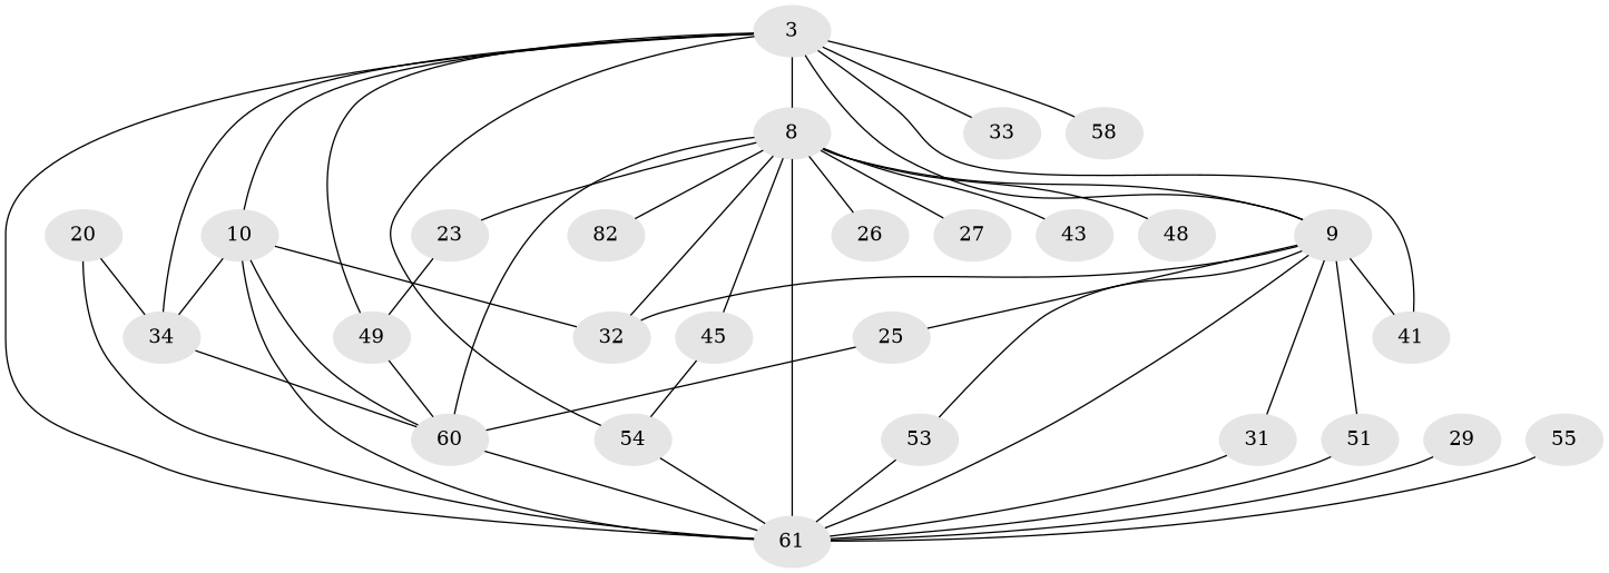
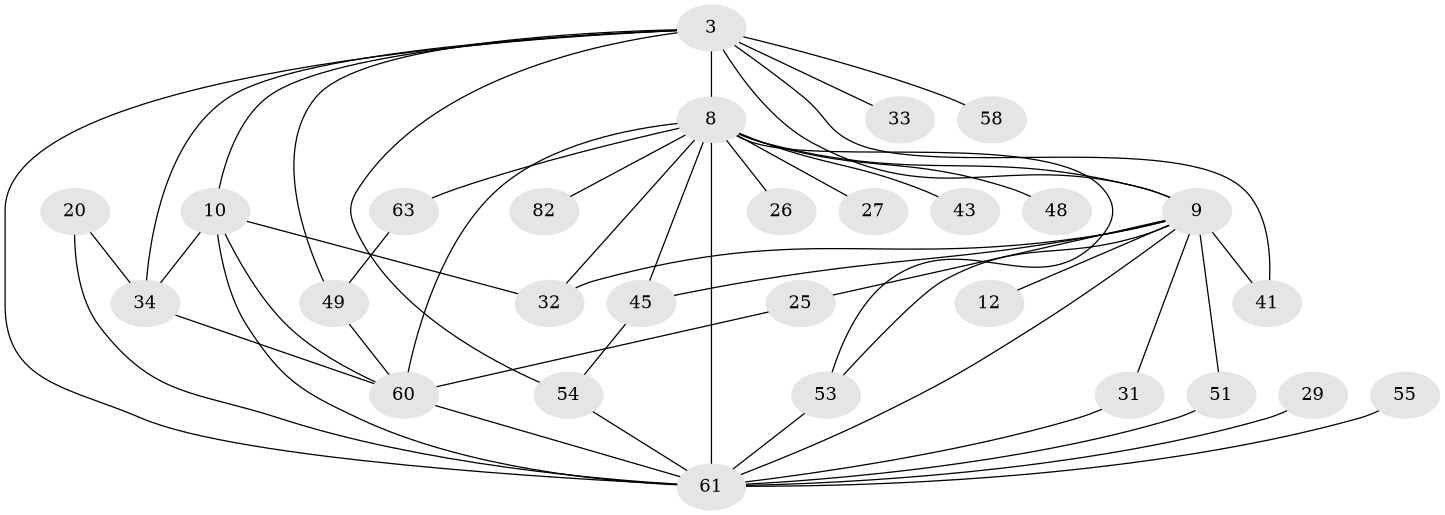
  graph {
    node [color=gray90 style=filled]
    3 [super="+1"]
    8 [super="+5"]
    9 [super="+7"]
    10 [super="+2"]
    33 [super="+19"]
    34 [super="+28"]
    41
    49 [super="+38+35"]
    54 [super="+22"]
    58 [super="+57"]
    61 [super="+16+6+59"]
-   23
+   23 [label=63]
    26
    27 [super="+21"]
    43
    45 [super="+30"]
    48 [super="+36"]
    53 [super="+17"]
    60 [super="+40+47"]
    n20 [label=82]
    32
+   12
    25
    31
    51
    20 [super="+14"]
    29
    55
    3 -- 8 [weight=4]
    3 -- 9 [weight=4]
    3 -- 10 [weight=4]
    3 -- 33 [weight=2]
    3 -- 34
    3 -- 41
    3 -- 49
    3 -- 54 [weight=2]
    3 -- 58 [weight=4]
    3 -- 61 [weight=6]
    8 -- 9 [weight=4]
    8 -- 61 [weight=9]
    8 -- 23 [weight=2]
    8 -- 26
    8 -- 27 [weight=2]
    8 -- 43 [weight=2]
    8 -- 45
    8 -- 48 [weight=3]
+   8 -- 53
    8 -- 60
    8 -- n20
    8 -- 32 [weight=4]
    9 -- 41
    9 -- 61 [weight=4]
+   9 -- 45
    9 -- 53
    9 -- 32
+   9 -- 12 [weight=2]
    9 -- 25 [weight=2]
    9 -- 31
    9 -- 51
    10 -- 34
    10 -- 61 [weight=5]
    10 -- 60
    10 -- 32
    34 -- 60
    49 -- 60
    54 -- 61
    23 -- 49 [weight=2]
    45 -- 54
    53 -- 61 [weight=2]
    60 -- 61
    25 -- 60
    31 -- 61
    51 -- 61
    20 -- 34
    20 -- 61 [weight=3]
    29 -- 61 [weight=2]
    55 -- 61 [weight=2]
  }
